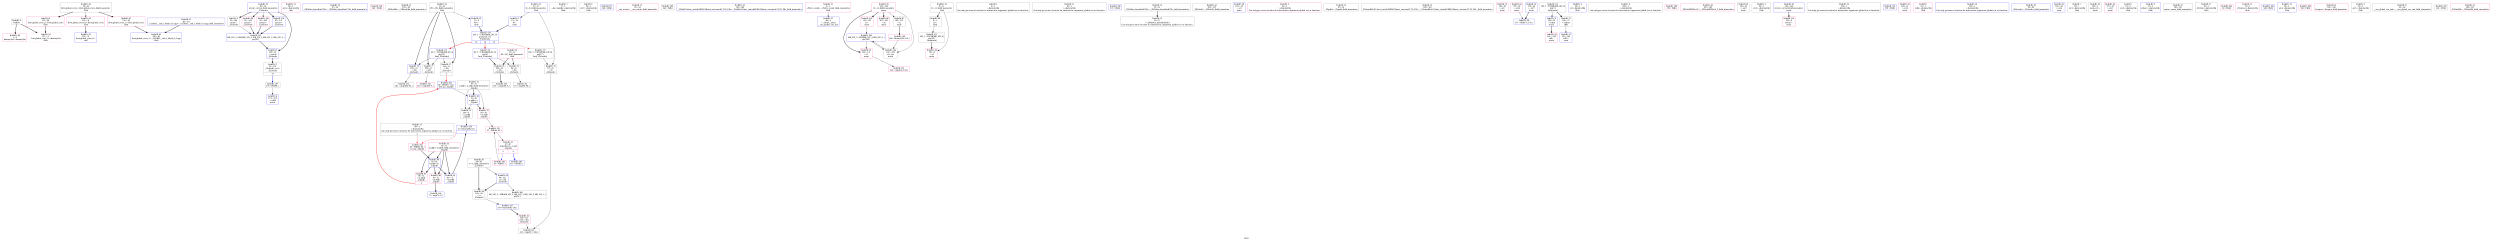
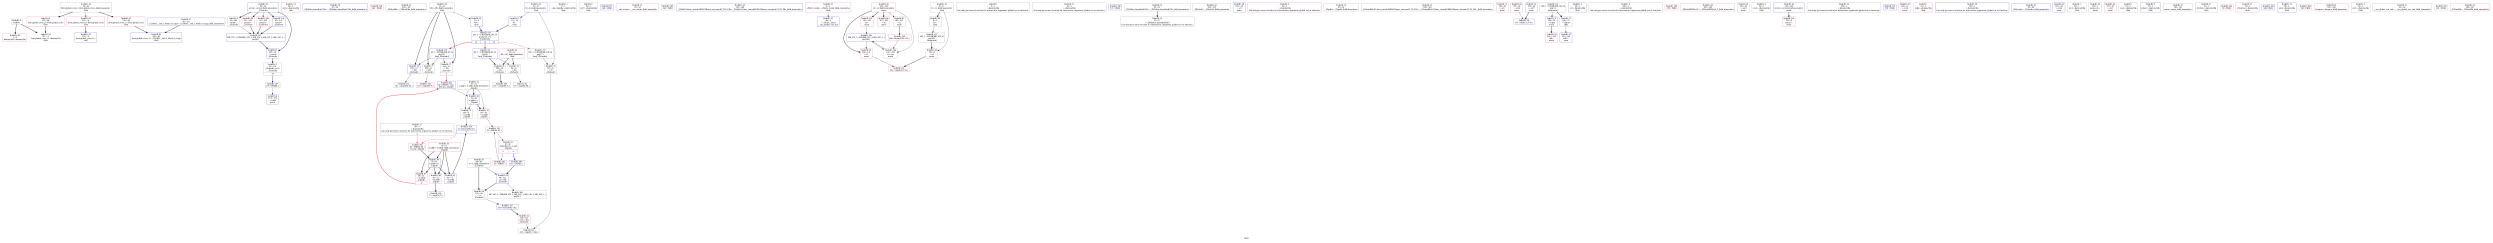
  digraph {
    fontname="Noto Serif"
    label=SVFG
    node [color=gray40 fontname="Noto Serif" shape=record]
    edge [fontname="Noto Serif" style=bold]
    n1 [label="{NodeID: 0\nNullPtr}"]
    n2 [color=deeppink label="{NodeID: 48\n2\<--3\ndummyVal\<--dummyVal\n}"]
    n3 [color=deeppink label="{NodeID: 94\n217\<--3\nllvm.global_ctors_2\<--dummyVal\nGlob }" style=dotted]
    n4 [label="{NodeID: 97\n92\<--104\nretval\<--\n_Z5checkv\n}"]
    n5 [color=blue label="{NodeID: 167\nMR_12V_3 = PHI(MR_12V_6, MR_12V_4, MR_12V_5, MR_12V_2, )\npts\{93 \}\n}"]
    n6 [color=blue label="{NodeID: 83\n128\<--92\n\<--retval\n_Z5checkv\n}"]
    n7 [label="{NodeID: 53\n91\<--128\n_Z5checkv_ret\<--\n_Z5checkv\n|{<s0>14}}"]
    n8 [color=deeppink label="{NodeID: 14\n34\<--1\n.str.6\<--dummyObj\nGlob }"]
    n9 [color=blue label="{NodeID: 28\n47\<--48\n_ZNSt8ios_base4InitC1Ev\<--_ZNSt8ios_base4InitC1Ev_field_insensitive\n}"]
    n10 [color=deeppink label="{NodeID: 208\n162 = PHI()\n}"]
    n11 [label="{NodeID: 42\n159\<--160\n_ZNSirsERx\<--_ZNSirsERx_field_insensitive\n}"]
    n12 [color=blue label="{NodeID: 56\n174\<--173\n\<--call9\nmain\n}"]
    n13 [color=blue label="{NodeID: 70\n100\<--11\n\<--PD\n_Z5checkv\n}"]
    n14 [label="{NodeID: 162\n101 = cmp(100, 98, )\n}"]
    n15 [label="{NodeID: 197\n173 = PHI(91, )\n}"]
    n16 [label="{NodeID: 84\n118\<--94\n\<--x\n_Z5checkv\n}"]
    n17 [color=blue label="{NodeID: 157\n119 = Binary(98, 118, )\n}"]
    n18 [color=deeppink label="{NodeID: 52\n120\<--119\nconv\<--div\n_Z5checkv\n}"]
    n19 [label="{NodeID: 166\n121 = cmp(117, 120, )\n}"]
    n20 [label="{NodeID: 1\n7\<--1\n__dso_handle\<--dummyObj\nGlob }"]
    n21 [color=deeppink label="{NodeID: 98\n92\<--104\nretval\<--\n_Z5checkv\n}"]
    n22 [label="{NodeID: 15\n36\<--1\n.str.7\<--dummyObj\nGlob }"]
    n23 [color=blue label="{NodeID: 195\n168 = PHI()\n}"]
    n24 [color=deeppink label="{NodeID: 29\n53\<--54\n__cxa_atexit\<--__cxa_atexit_field_insensitive\n}"]
    n25 [label="{NodeID: 209\n164 = PHI()\n}"]
    n26 [color=blue label="{NodeID: 43\n165\<--166\n_ZStlsISt11char_traitsIcEERSt13basic_ostreamIcT_ES5_PKc\<--_ZStlsISt11char_traitsIcEERSt13basic_ostreamIcT_ES5_PKc_field_insensitive\n}"]
    n27 [color=blue label="{NodeID: 57\n49\<--4\n\<--_ZStL8__ioinit\n__cxx_global_var_init\n}"]
    n28 [label="{NodeID: 71\n109\<--11\n\<--PD\n_Z5checkv\n}"]
    n29 [color=deeppink label="{NodeID: 161\n110 = cmp(109, 9, )\n}"]
    n30 [label="{NodeID: 168\nMR_14V_2 = PHI(MR_14V_3, MR_14V_1, MR_14V_3, MR_14V_1, )\npts\{95 \}\n}"]
    n31 [color=deeppink label="{NodeID: 85\n154\<--135\n\<--t2\nmain\n}"]
    n32 [color=deeppink label="{NodeID: 160\n156 = cmp(154, 155, )\n}"]
    n33 [label="{NodeID: 2\n9\<--1\n\<--dummyObj\nCan only get source location for instruction, argument, global var or function.}"]
    n34 [color=blue label="{NodeID: 99\n94\<--115\nx\<--call\n_Z5checkv\n}"]
    n35 [label="{NodeID: 16\n39\<--1\n\<--dummyObj\nCan only get source location for instruction, argument, global var or function.}"]
    n36 [color=blue label="{NodeID: 196\n172 = PHI()\n}"]
    n37 [label="{NodeID: 30\n52\<--58\n_ZNSt8ios_base4InitD1Ev\<--_ZNSt8ios_base4InitD1Ev_field_insensitive\n}"]
    n38 [label="{NodeID: 50\n51\<--52\n\<--_ZNSt8ios_base4InitD1Ev\nCan only get source location for instruction, argument, global var or function.}"]
    n39 [label="{NodeID: 44\n169\<--170\n_ZNSolsEi\<--_ZNSolsEi_field_insensitive\n}"]
    n40 [color=blue label="{NodeID: 58\n139\<--18\n\<--.str\nmain\n}"]
    n41 [color=deeppink label="{NodeID: 155\n87 = PHI(83, 85, )\n}"]
    n42 [color=deeppink label="{NodeID: 51\n67\<--87\n_Z3gcdii_ret\<--cond\n_Z3gcdii\n|{<s0>3|<s1>4}}"]
    n43 [color=deeppink label="{NodeID: 202\n83 = PHI(67, )\n}"]
    n44 [color=blue label="{NodeID: 203\n115 = PHI(67, )\n}"]
    n45 [label="{NodeID: 72\n114\<--11\n\<--PD\n_Z5checkv\n|{<s0>4}}"]
    n46 [color=blue label="{NodeID: 200\n68 = PHI(79, 114, )\n0th arg _Z3gcdii }"]
    n47 [color=blue label="{NodeID: 95\n70\<--68\na.addr\<--a\n_Z3gcdii\n}"]
    n48 [label="{NodeID: 78\n80\<--70\n\<--a.addr\n_Z3gcdii\n}"]
    n49 [color=deeppink label="{NodeID: 79\n85\<--70\n\<--a.addr\n_Z3gcdii\n}"]
    n50 [color=blue label="{NodeID: 169\nMR_22V_3 = PHI(MR_22V_4, MR_22V_2, )\npts\{136 \}\n}"]
    n51 [label="{NodeID: 104\n135\<--186\nt2\<--inc\nmain\n}"]
    n52 [color=deeppink label="{NodeID: 86\n167\<--135\n\<--t2\nmain\n}"]
    n53 [label="{NodeID: 87\n185\<--135\n\<--t2\nmain\n}"]
    n54 [color=deeppink label="{NodeID: 159\n186 = Binary(185, 152, )\n}"]
    n55 [color=deeppink label="{NodeID: 3\n16\<--1\n\<--dummyObj\nCan only get source location for instruction, argument, global var or function.}"]
    n56 [color=deeppink label="{NodeID: 100\n92\<--104\nretval\<--\n_Z5checkv\n}"]
    n57 [label="{NodeID: 17\n98\<--1\n\<--dummyObj\nCan only get source location for instruction, argument, global var or function.|{<s0>4}}"]
    n58 [color=deeppink label="{NodeID: 201\n69 = PHI(82, 98, )\n1st arg _Z3gcdii }"]
    n59 [color=blue label="{NodeID: 96\n72\<--69\nb.addr\<--b\n_Z3gcdii\n}"]
    n60 [color=deeppink label="{NodeID: 80\n76\<--72\n\<--b.addr\n_Z3gcdii\n}"]
    n61 [color=deeppink label="{NodeID: 81\n79\<--72\n\<--b.addr\n_Z3gcdii\n|{<s0>3}}"]
    n62 [color=blue label="{NodeID: 82\n81\<--72\n\<--b.addr\n_Z3gcdii\n}"]
    n63 [label="{NodeID: 31\n65\<--66\n_Z3gcdii\<--_Z3gcdii_field_insensitive\n}"]
    n64 [label="{NodeID: 45\n180\<--181\n_ZSt4endlIcSt11char_traitsIcEERSt13basic_ostreamIT_T0_ES6_\<--_ZSt4endlIcSt11char_traitsIcEERSt13basic_ostreamIT_T0_ES6__field_insensitive\n}"]
    n65 [color=deeppink label="{NodeID: 59\n140\<--20\n\<--.str.1\nmain\n}"]
    n66 [color=blue label="{NodeID: 156\n177 = PHI(175, 176, )\n}"]
    n67 [label="{NodeID: 73\n96\<--13\n\<--PG\n_Z5checkv\n}"]
    n68 [label="{NodeID: 163\n97 = cmp(96, 98, )\n}"]
    n69 [label="{NodeID: 170\n16V_1 = ENCHI(MR_16V_0)\npts\{1 \}\nFun[main]}" style=double]
    n70 [color=blue label="{NodeID: 76\n138\<--22\n\<--stdin\nmain\n}"]
    n71 [label="{NodeID: 77\n144\<--27\n\<--stdout\naddr\n}"]
    n72 [color=deeppink label="{NodeID: 54\n141\<--138\ncall\<--\nmain\n}"]
    n73 [color=blue label="{NodeID: 55\n147\<--144\ncall1\<--\nmain\n}"]
    n74 [color=blue label="{NodeID: 4\n18\<--1\n.str\<--dummyObj\nGlob }"]
    n75 [color=blue label="{NodeID: 101\n92\<--126\nretval\<--\n_Z5checkv\n}"]
    n76 [label="{NodeID: 18\n104\<--1\n\<--dummyObj\nCan only get source location for instruction, argument, global var or function.}"]
    n77 [color=deeppink label="{NodeID: 198\n178 = PHI()\n}"]
    n78 [label="{NodeID: 32\n70\<--71\na.addr\<--a.addr_field_insensitive\n_Z3gcdii\n}"]
    n79 [color=blue label="{NodeID: 158\n82 = Binary(80, 81, )\n|{<s0>3}}"]
    n80 [color=deeppink label="{NodeID: 46\n182\<--183\n_ZNSolsEPFRSoS_E\<--_ZNSolsEPFRSoS_E_field_insensitive\n}"]
    n81 [label="{NodeID: 60\n145\<--23\n\<--.str.2\nmain\n}"]
    n82 [label="{NodeID: 74\n106\<--13\n\<--PG\n_Z5checkv\n}"]
    n83 [label="{NodeID: 165\n107 = cmp(106, 9, )\n}"]
    n84 [label="{NodeID: 171\n18V_1 = ENCHI(MR_18V_0)\npts\{10 \}\nFun[main]}" style=double]
    n85 [color=deeppink label="{NodeID: 69\n155\<--8\n\<--t1\nmain\n}"]
    n86 [label="{NodeID: 88\n8\<--9\nt1\<--\nGlob }"]
    n87 [label="{NodeID: 5\n20\<--1\n.str.1\<--dummyObj\nGlob }"]
    n88 [color=deeppink label="{NodeID: 102\n133\<--9\nretval\<--\nmain\n}"]
    n89 [label="{NodeID: 19\n126\<--1\n\<--dummyObj\nCan only get source location for instruction, argument, global var or function.}"]
    n90 [color=blue label="{NodeID: 199\n179 = PHI()\n}"]
    n91 [color=deeppink label="{NodeID: 33\n72\<--73\nb.addr\<--b.addr_field_insensitive\n_Z3gcdii\n}"]
    n92 [color=blue label="{NodeID: 164\n77 = cmp(76, 9, )\n}"]
    n93 [color=blue label="{NodeID: 47\n40\<--211\n_GLOBAL__sub_I_Myth_0_0.cpp\<--_GLOBAL__sub_I_Myth_0_0.cpp_field_insensitive\n}"]
    n94 [color=blue label="{NodeID: 93\n216\<--40\nllvm.global_ctors_1\<--_GLOBAL__sub_I_Myth_0_0.cpp\nGlob }"]
    n95 [color=deeppink label="{NodeID: 61\n146\<--25\n\<--.str.3\nmain\n}"]
    n96 [label="{NodeID: 75\n117\<--15\n\<--N\n_Z5checkv\n}"]
    n97 [color=blue label="{NodeID: 89\n11\<--9\nPD\<--\nGlob }"]
    n98 [color=blue label="{NodeID: 174\n24V_1 = ENCHI(MR_24V_0)\npts\{12 14 17 \}\nFun[main]|{<s0>14|<s1>14|<s2>14}}" style=double]
    n99 [color=blue label="{NodeID: 175\n6V_1 = ENCHI(MR_6V_0)\npts\{12 \}\nFun[_Z5checkv]}" style=double]
    n100 [color=blue label="{NodeID: 176\n8V_1 = ENCHI(MR_8V_0)\npts\{14 \}\nFun[_Z5checkv]}" style=double]
    n101 [label="{NodeID: 177\n10V_1 = ENCHI(MR_10V_0)\npts\{17 \}\nFun[_Z5checkv]}" style=double]
    n102 [color=deeppink label="{NodeID: 6\n22\<--1\nstdin\<--dummyObj\nGlob }"]
    n103 [color=deeppink label="{NodeID: 103\n135\<--152\nt2\<--\nmain\n}"]
    n104 [color=blue label="{NodeID: 20\n152\<--1\n\<--dummyObj\nCan only get source location for instruction, argument, global var or function.}"]
    n105 [color=blue label="{NodeID: 34\n89\<--90\n_Z5checkv\<--_Z5checkv_field_insensitive\n}"]
    n106 [color=blue label="{NodeID: 62\n163\<--30\n\<--.str.4\nmain\n}"]
    n107 [label="{NodeID: 7\n23\<--1\n.str.2\<--dummyObj\nGlob }"]
    n108 [color=deeppink label="{NodeID: 21\n4\<--6\n_ZStL8__ioinit\<--_ZStL8__ioinit_field_insensitive\nGlob }"]
    n109 [color=blue label="{NodeID: 35\n92\<--93\nretval\<--retval_field_insensitive\n_Z5checkv\n}"]
    n110 [label="{NodeID: 49\n132\<--9\nmain_ret\<--\nmain\n}"]
    n111 [color=deeppink label="{NodeID: 63\n171\<--32\n\<--.str.5\nmain\n}"]
    n112 [color=blue label="{NodeID: 91\n15\<--16\nN\<--\nGlob }"]
    n113 [label="{NodeID: 8\n25\<--1\n.str.3\<--dummyObj\nGlob }"]
    n114 [label="{NodeID: 22\n8\<--10\nt1\<--t1_field_insensitive\nGlob }"]
    n115 [label="{NodeID: 36\n94\<--95\nx\<--x_field_insensitive\n_Z5checkv\n}"]
    n116 [color=deeppink label="{NodeID: 64\n175\<--34\n\<--.str.6\nmain\n}"]
    n117 [color=blue label="{NodeID: 92\n215\<--39\nllvm.global_ctors_0\<--\nInitC }"]
    n118 [color=blue label="{NodeID: 9\n27\<--1\nstdout\<--dummyObj\nGlob }"]
    n119 [label="{NodeID: 23\n11\<--12\nPD\<--PD_field_insensitive\nGlob }"]
    n120 [label="{NodeID: 37\n130\<--131\nmain\<--main_field_insensitive\n}"]
    n121 [color=blue label="{NodeID: 65\n176\<--36\n\<--.str.7\nmain\n}"]
    n122 [label="{NodeID: 10\n28\<--1\n_ZSt3cin\<--dummyObj\nGlob }"]
    n123 [color=deeppink label="{NodeID: 24\n13\<--14\nPG\<--PG_field_insensitive\nGlob }"]
    n124 [color=deeppink label="{NodeID: 204\n50 = PHI()\n}"]
    n125 [color=blue label="{NodeID: 38\n133\<--134\nretval\<--retval_field_insensitive\nmain\n}"]
    n126 [color=deeppink label="{NodeID: 66\n215\<--38\nllvm.global_ctors_0\<--llvm.global_ctors\nGlob }"]
    n127 [color=deeppink label="{NodeID: 11\n29\<--1\n_ZSt4cout\<--dummyObj\nGlob }"]
    n128 [color=blue label="{NodeID: 25\n15\<--17\nN\<--N_field_insensitive\nGlob }"]
    n129 [color=blue label="{NodeID: 205\n148 = PHI()\n}"]
    n130 [color=deeppink label="{NodeID: 39\n135\<--136\nt2\<--t2_field_insensitive\nmain\n}"]
    n131 [color=deeppink label="{NodeID: 67\n216\<--38\nllvm.global_ctors_1\<--llvm.global_ctors\nGlob }"]
    n132 [color=blue label="{NodeID: 12\n30\<--1\n.str.4\<--dummyObj\nGlob }"]
    n133 [label="{NodeID: 26\n38\<--42\nllvm.global_ctors\<--llvm.global_ctors_field_insensitive\nGlob }"]
    n134 [color=deeppink label="{NodeID: 68\n217\<--38\nllvm.global_ctors_2\<--llvm.global_ctors\nGlob }"]
    n135 [color=deeppink label="{NodeID: 206\n158 = PHI()\n}"]
    n136 [color=deeppink label="{NodeID: 40\n142\<--143\nfreopen\<--freopen_field_insensitive\n}"]
    n137 [label="{NodeID: 13\n32\<--1\n.str.5\<--dummyObj\nGlob }"]
    n138 [label="{NodeID: 27\n43\<--44\n__cxx_global_var_init\<--__cxx_global_var_init_field_insensitive\n}"]
    n139 [label="{NodeID: 207\n161 = PHI()\n}"]
    n140 [color=deeppink label="{NodeID: 41\n149\<--150\n_ZNSirsERi\<--_ZNSirsERi_field_insensitive\n}"]
    n1 -> n2
    n1 -> n3
    n4 -> n5 [style=solid]
    n5 -> n6
    n6 -> n7
    n7 -> n15 [color=blue tailport=s0]
    n13 -> n14 [style=solid]
    n15 -> n12 [style=solid]
    n16 -> n17 [style=solid]
    n17 -> n18
    n18 -> n19 [style=solid]
    n21 -> n5
    n28 -> n29 [style=solid]
    n31 -> n32 [style=solid]
    n34 -> n16
    n34 -> n30 [style=solid]
    n37 -> n38
    n41 -> n42 [style=solid]
    n42 -> n43 [color=blue style=solid tailport=s0]
    n42 -> n44 [color=blue tailport=s1]
    n43 -> n41 [style=solid]
+   n44 -> n34
    n45 -> n46 [color=red tailport=s0]
    n46 -> n47 [style=solid]
    n47 -> n48 [style=solid]
    n47 -> n49
    n48 -> n79 [style=solid]
    n49 -> n41 [style=solid]
    n50 -> n31 [style=solid]
    n50 -> n51 [style=solid]
    n51 -> n50 [style=solid]
    n53 -> n54
    n54 -> n51 [style=solid]
    n56 -> n5
    n57 -> n58 [color=red style=solid tailport=s0]
    n58 -> n59
    n59 -> n60
    n59 -> n61
    n59 -> n62
    n60 -> n92
    n61 -> n46 [color=red tailport=s0]
    n62 -> n79
    n67 -> n68 [style=solid]
    n69 -> n70 [style=solid]
    n69 -> n71
    n70 -> n72
    n71 -> n73 [style=solid]
    n75 -> n5
    n78 -> n47
    n78 -> n48 [style=solid]
    n78 -> n49 [style=solid]
    n79 -> n58 [color=red style=solid tailport=s0]
    n82 -> n83
    n84 -> n85
+   n85 -> n32
    n86 -> n84 [style=solid]
    n91 -> n59
    n91 -> n60
    n91 -> n61
    n91 -> n62
    n93 -> n94
    n96 -> n19 [style=solid]
    n97 -> n98
    n98 -> n99 [color=red tailport=s0]
    n98 -> n100 [color=red tailport=s1]
    n98 -> n101 [color=red style=solid tailport=s2]
    n99 -> n13 [style=solid]
    n99 -> n28 [style=solid]
    n99 -> n45 [style=solid]
    n100 -> n67 [style=solid]
    n100 -> n82
    n101 -> n96 [style=solid]
    n103 -> n50 [style=solid]
    n108 -> n27 [style=solid]
    n109 -> n4
    n109 -> n6
    n109 -> n21
    n109 -> n56 [style=solid]
    n109 -> n75
    n112 -> n98
    n114 -> n85 [style=solid]
    n114 -> n86
    n115 -> n16
    n115 -> n34 [style=solid]
    n116 -> n66 [style=solid]
    n119 -> n13
    n119 -> n28
    n119 -> n45
    n119 -> n97 [style=solid]
    n121 -> n66
    n123 -> n67
    n123 -> n82
    n125 -> n88
    n126 -> n117
    n128 -> n96 [style=solid]
    n128 -> n112 [style=solid]
    n130 -> n31
    n130 -> n51 [style=solid]
    n130 -> n52
    n130 -> n53 [style=solid]
    n130 -> n103
    n131 -> n94
    n133 -> n126 [style=solid]
    n133 -> n131
    n133 -> n134
    n134 -> n3
  }
